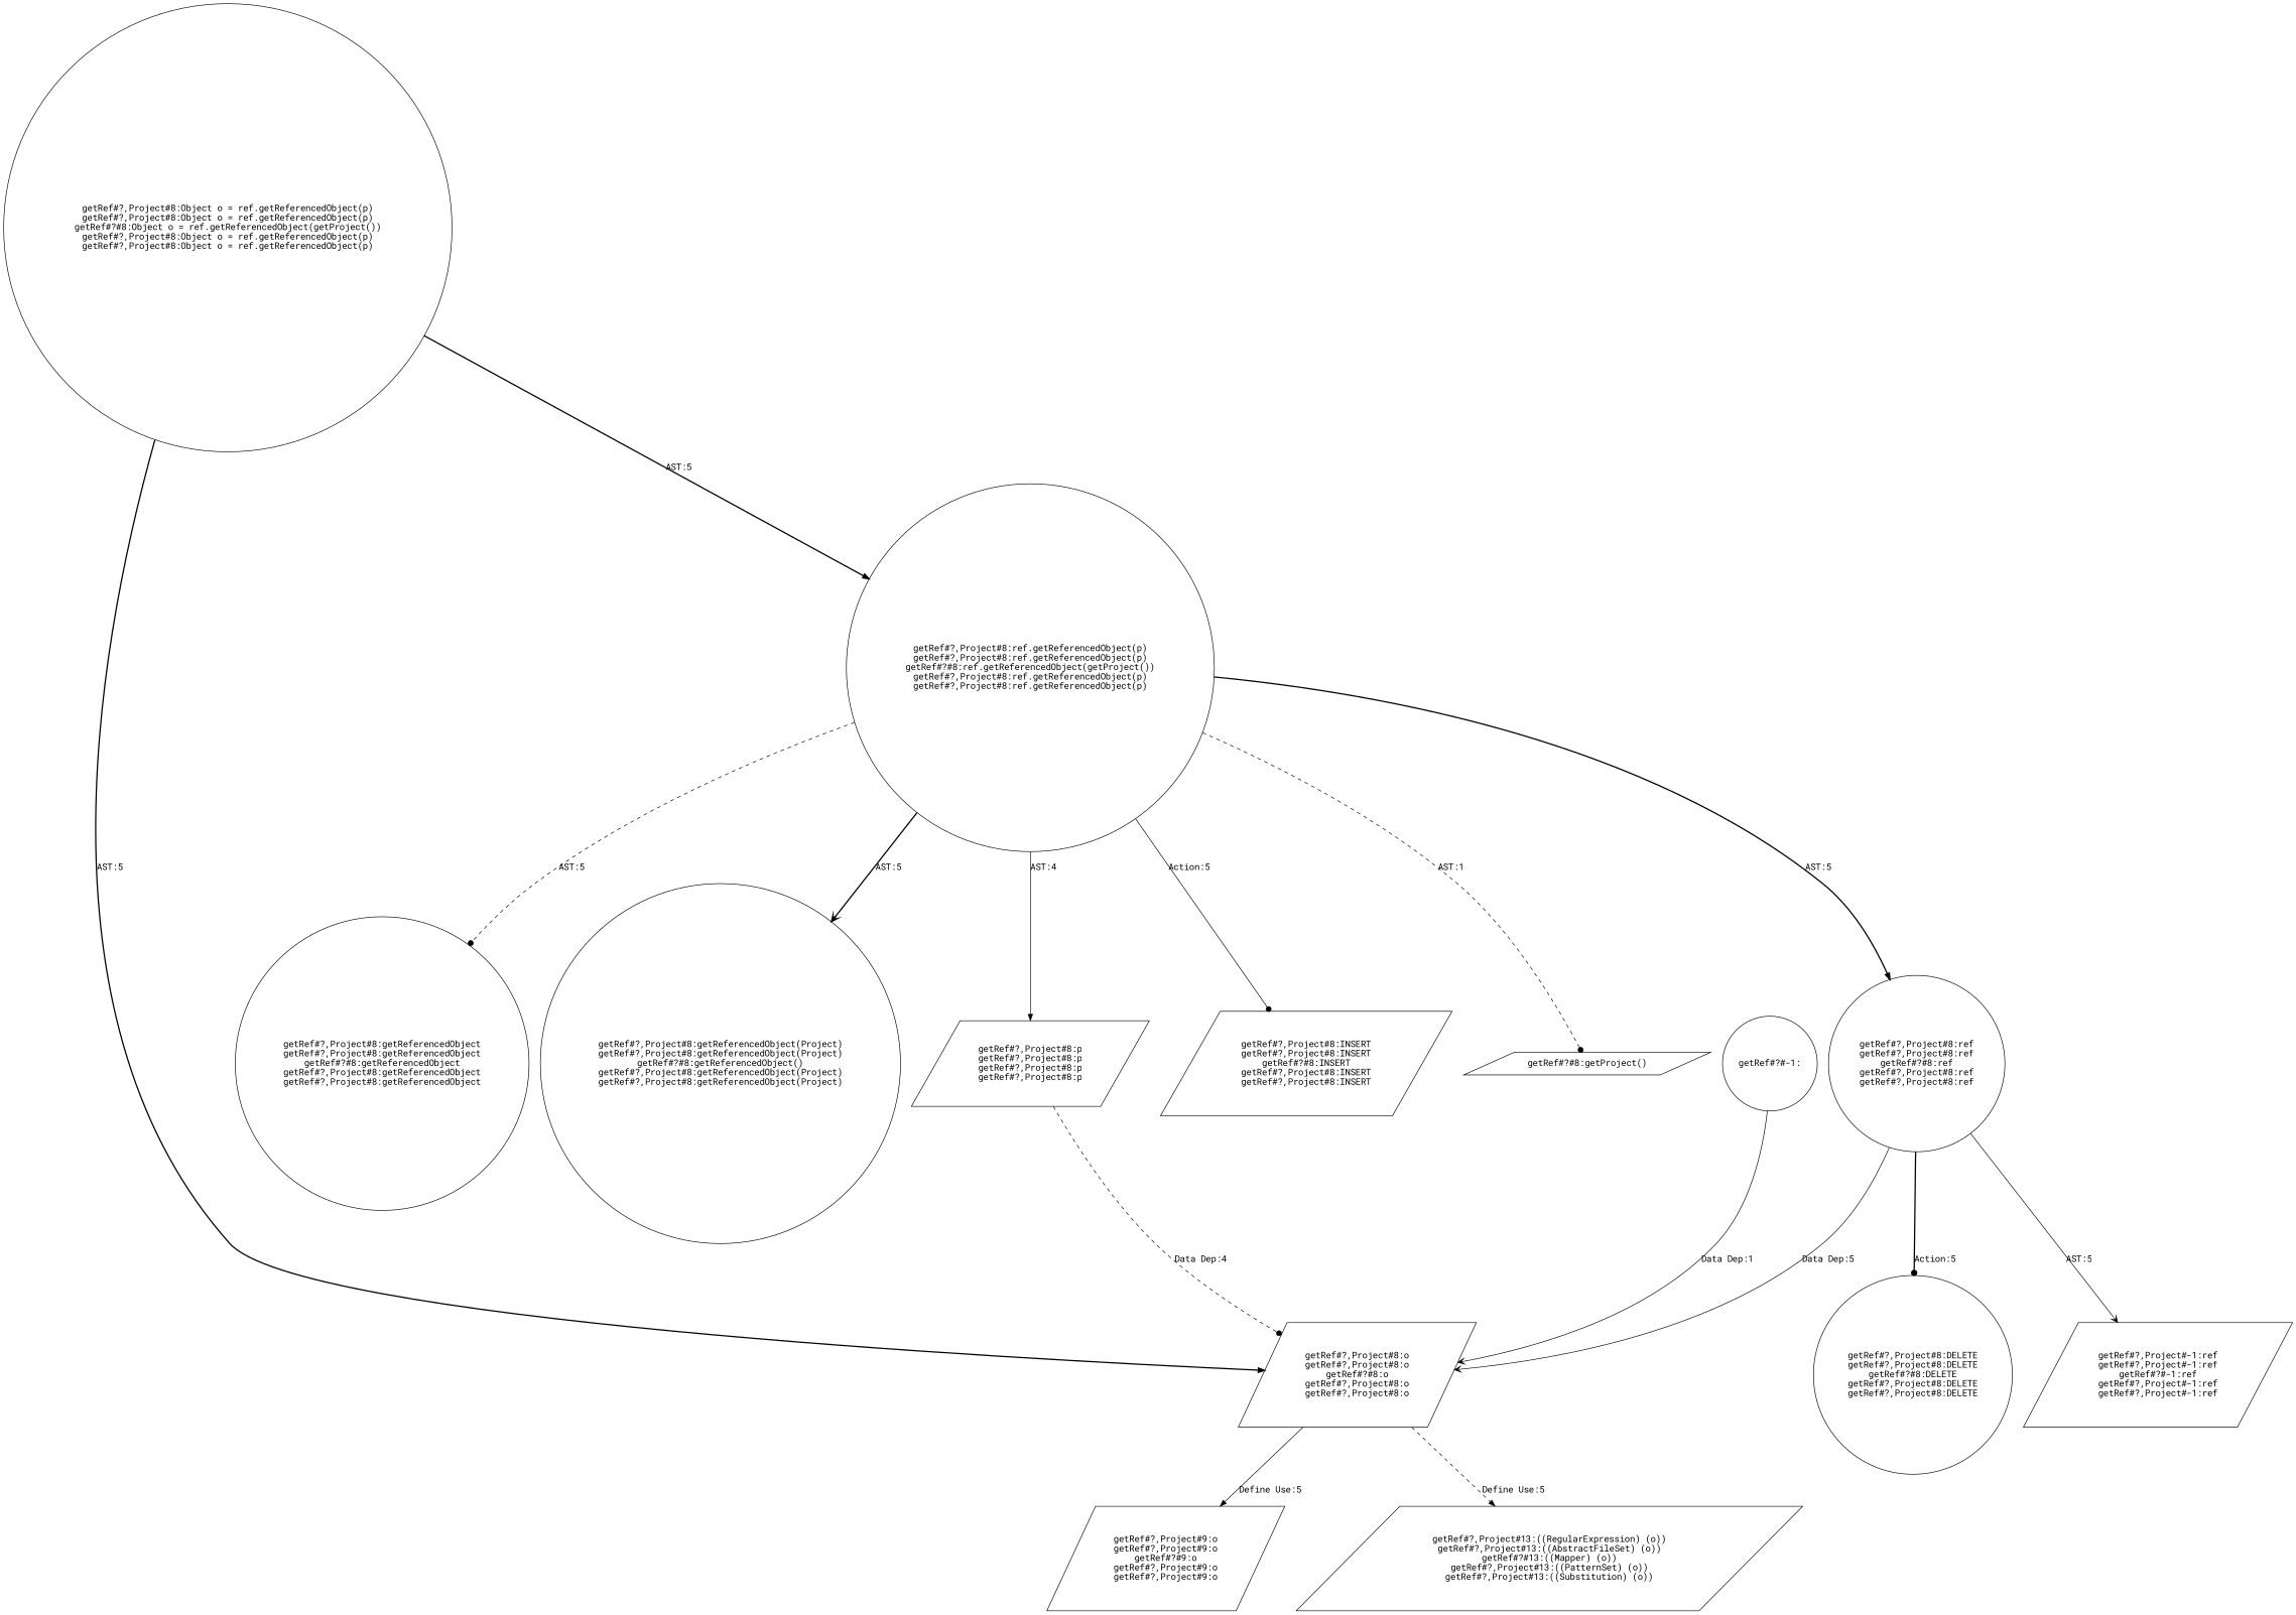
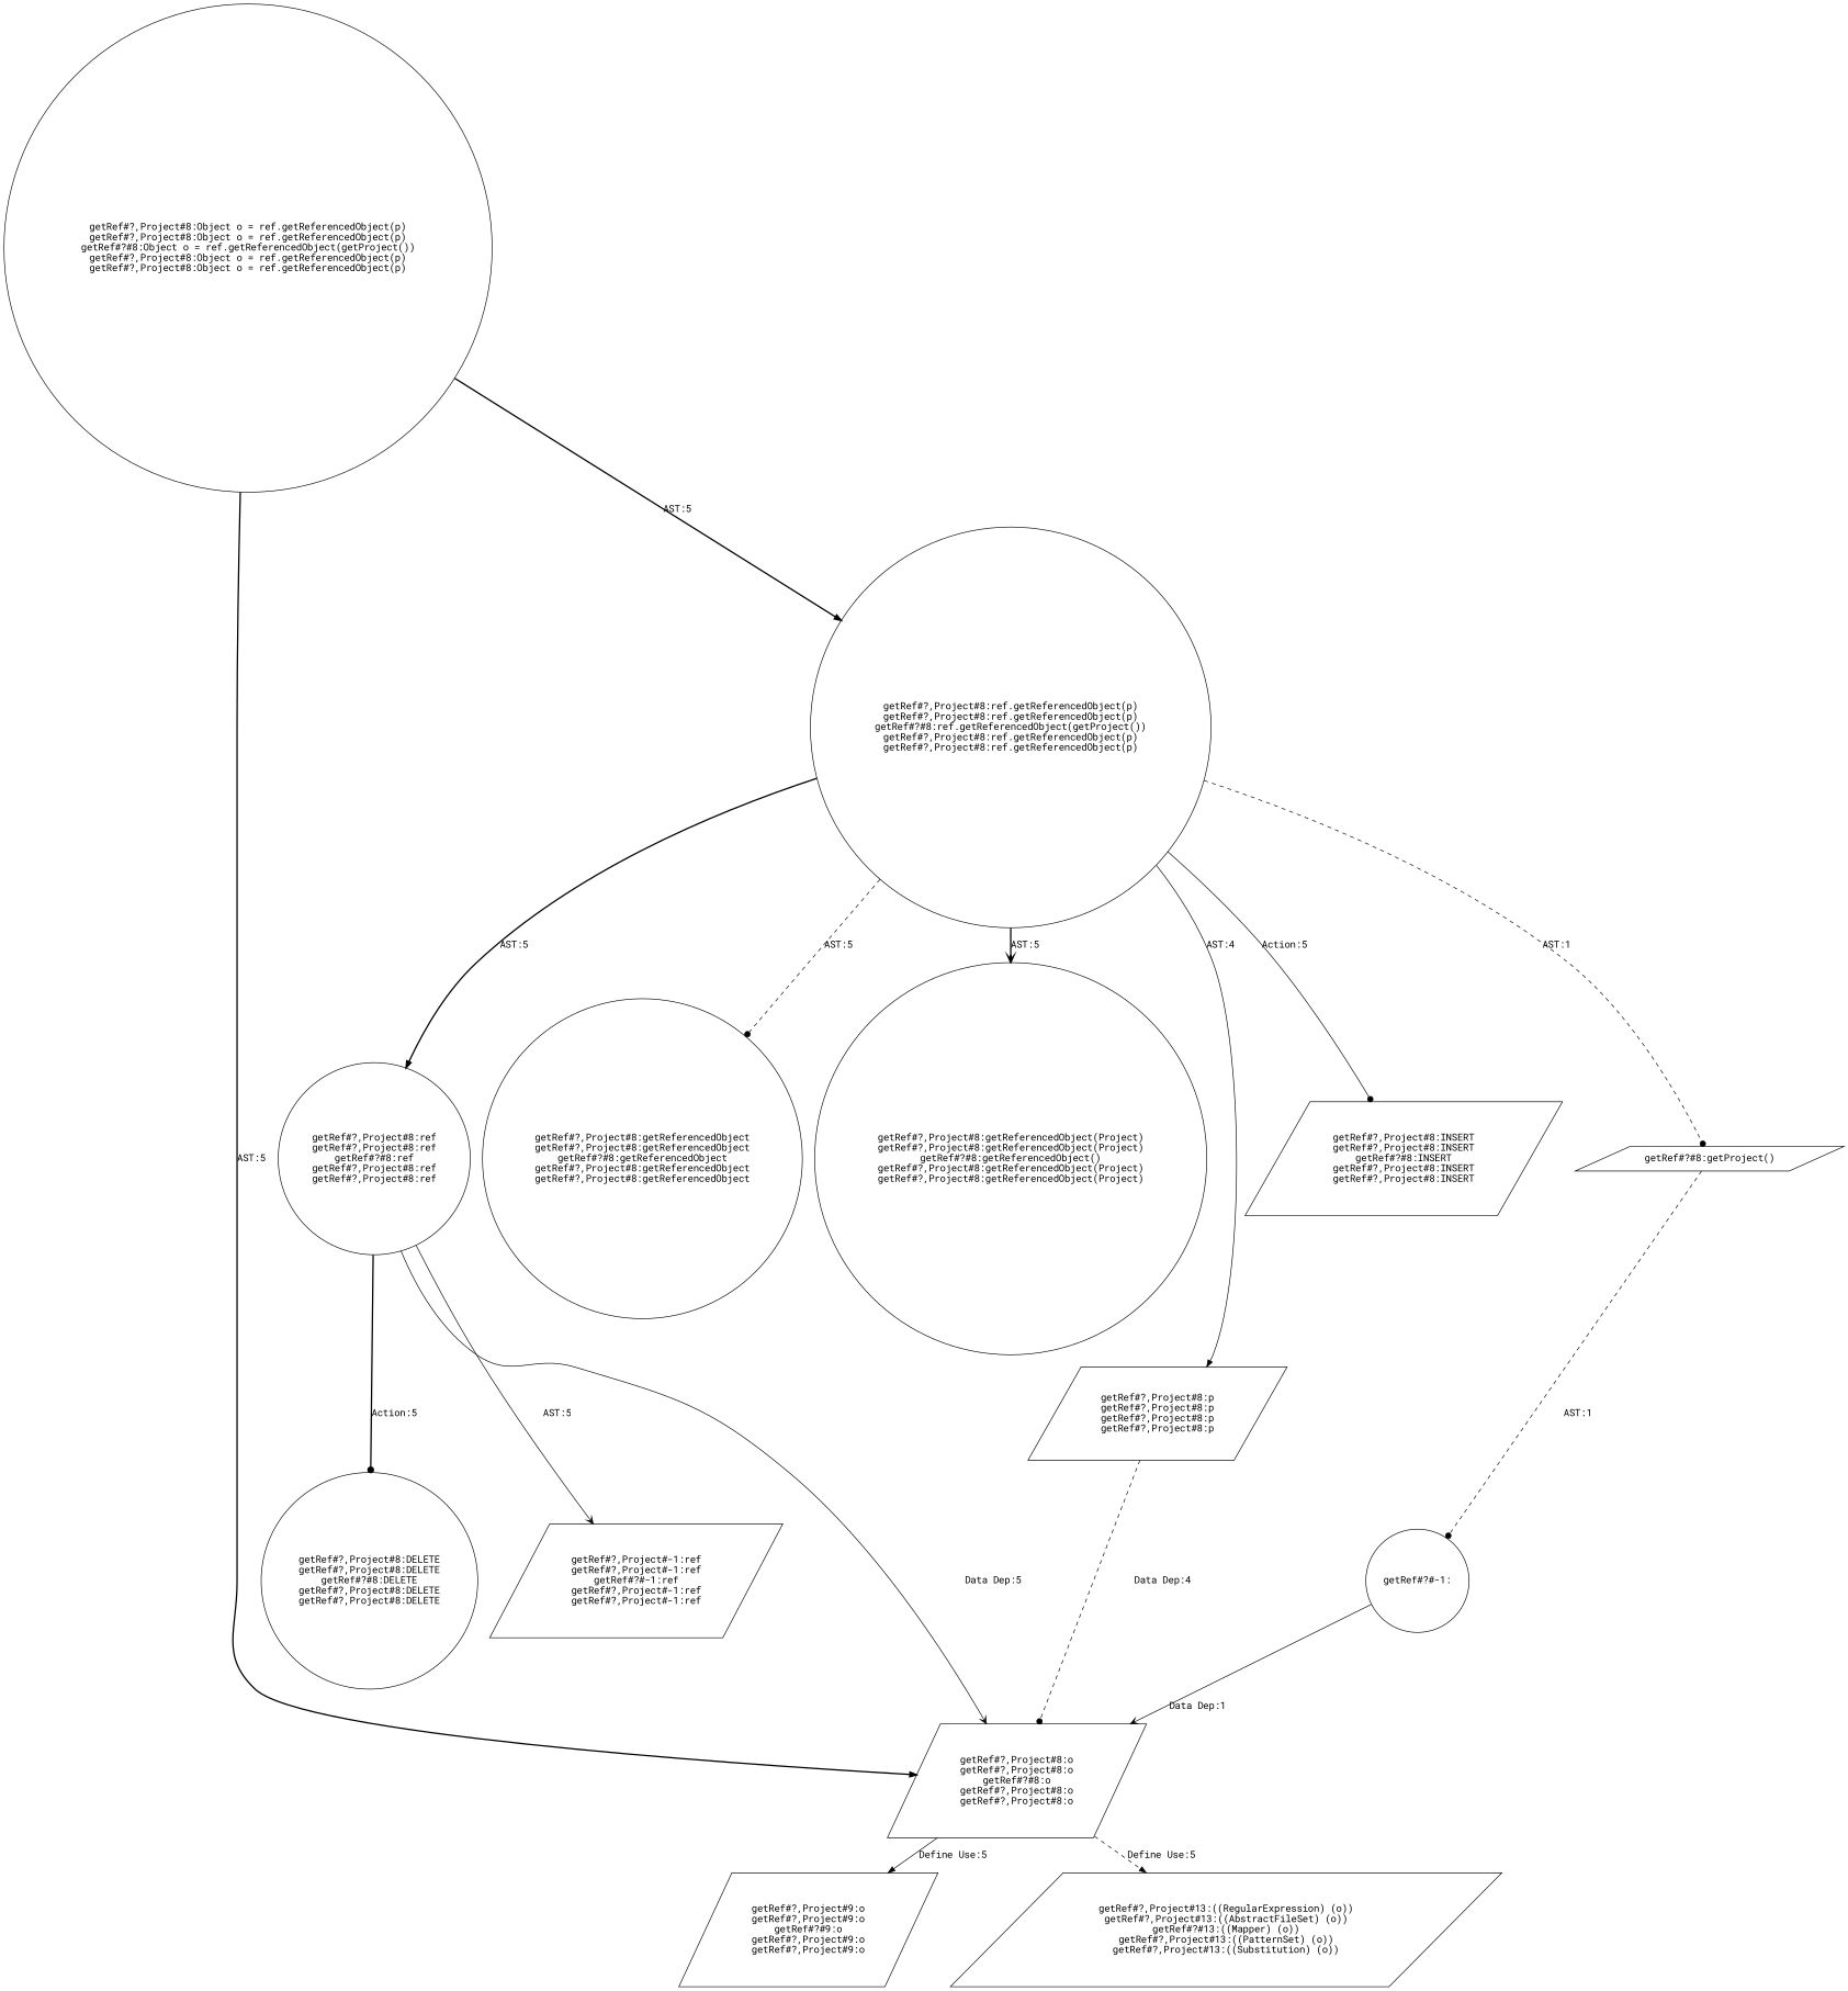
  digraph {
    fontname="Roboto Mono"
    node [shape=circle fontname="Roboto Mono"]
    edge [style=solid arrowhead=dot fontname="Roboto Mono"]
    n1 [label="getRef#?,Project#8:DELETE\ngetRef#?,Project#8:DELETE\ngetRef#?#8:DELETE\ngetRef#?,Project#8:DELETE\ngetRef#?,Project#8:DELETE"]
    n2 [label="getRef#?,Project#8:ref\ngetRef#?,Project#8:ref\ngetRef#?#8:ref\ngetRef#?,Project#8:ref\ngetRef#?,Project#8:ref"]
    n3 [label="getRef#?,Project#-1:ref\ngetRef#?,Project#-1:ref\ngetRef#?#-1:ref\ngetRef#?,Project#-1:ref\ngetRef#?,Project#-1:ref" shape=parallelogram]
    n4 [label="getRef#?,Project#8:o\ngetRef#?,Project#8:o\ngetRef#?#8:o\ngetRef#?,Project#8:o\ngetRef#?,Project#8:o" shape=parallelogram]
    n5 [label="getRef#?,Project#8:ref.getReferencedObject(p)\ngetRef#?,Project#8:ref.getReferencedObject(p)\ngetRef#?#8:ref.getReferencedObject(getProject())\ngetRef#?,Project#8:ref.getReferencedObject(p)\ngetRef#?,Project#8:ref.getReferencedObject(p)"]
    n6 [label="getRef#?,Project#8:getReferencedObject\ngetRef#?,Project#8:getReferencedObject\ngetRef#?#8:getReferencedObject\ngetRef#?,Project#8:getReferencedObject\ngetRef#?,Project#8:getReferencedObject"]
    n7 [label="getRef#?,Project#8:getReferencedObject(Project)\ngetRef#?,Project#8:getReferencedObject(Project)\ngetRef#?#8:getReferencedObject()\ngetRef#?,Project#8:getReferencedObject(Project)\ngetRef#?,Project#8:getReferencedObject(Project)"]
    n8 [label="getRef#?,Project#8:p\ngetRef#?,Project#8:p\ngetRef#?,Project#8:p\ngetRef#?,Project#8:p" shape=parallelogram]
    n9 [label="getRef#?,Project#8:INSERT\ngetRef#?,Project#8:INSERT\ngetRef#?#8:INSERT\ngetRef#?,Project#8:INSERT\ngetRef#?,Project#8:INSERT" shape=parallelogram]
    n10 [label="getRef#?#8:getProject()" shape=parallelogram]
    n11 [label="getRef#?,Project#8:Object o = ref.getReferencedObject(p)\ngetRef#?,Project#8:Object o = ref.getReferencedObject(p)\ngetRef#?#8:Object o = ref.getReferencedObject(getProject())\ngetRef#?,Project#8:Object o = ref.getReferencedObject(p)\ngetRef#?,Project#8:Object o = ref.getReferencedObject(p)"]
    n12 [label="getRef#?,Project#9:o\ngetRef#?,Project#9:o\ngetRef#?#9:o\ngetRef#?,Project#9:o\ngetRef#?,Project#9:o" shape=parallelogram]
    n13 [label="getRef#?,Project#13:((RegularExpression) (o))\ngetRef#?,Project#13:((AbstractFileSet) (o))\ngetRef#?#13:((Mapper) (o))\ngetRef#?,Project#13:((PatternSet) (o))\ngetRef#?,Project#13:((Substitution) (o))" shape=parallelogram]
    n14 [label="getRef#?#-1:"]
    n2 -> n1 [label="Action:5" style=bold]
    n2 -> n3 [label="AST:5" arrowhead=vee]
    n2 -> n4 [label="Data Dep:5" arrowhead=vee]
    n4 -> n12 [label="Define Use:5" arrowhead=normal]
    n4 -> n13 [label="Define Use:5" style=dashed arrowhead=normal]
    n5 -> n2 [label="AST:5" style=bold arrowhead=normal]
    n5 -> n6 [label="AST:5" style=dashed]
    n5 -> n7 [label="AST:5" style=bold arrowhead=vee]
    n5 -> n8 [label="AST:4" arrowhead=normal]
    n5 -> n9 [label="Action:5"]
    n5 -> n10 [label="AST:1" style=dashed]
    n8 -> n4 [label="Data Dep:4" style=dashed]
+   n10 -> n14 [label="AST:1" style=dashed]
    n11 -> n4 [label="AST:5" style=bold arrowhead=normal]
    n11 -> n5 [label="AST:5" style=bold arrowhead=normal]
    n14 -> n4 [label="Data Dep:1" arrowhead=vee]
  }
